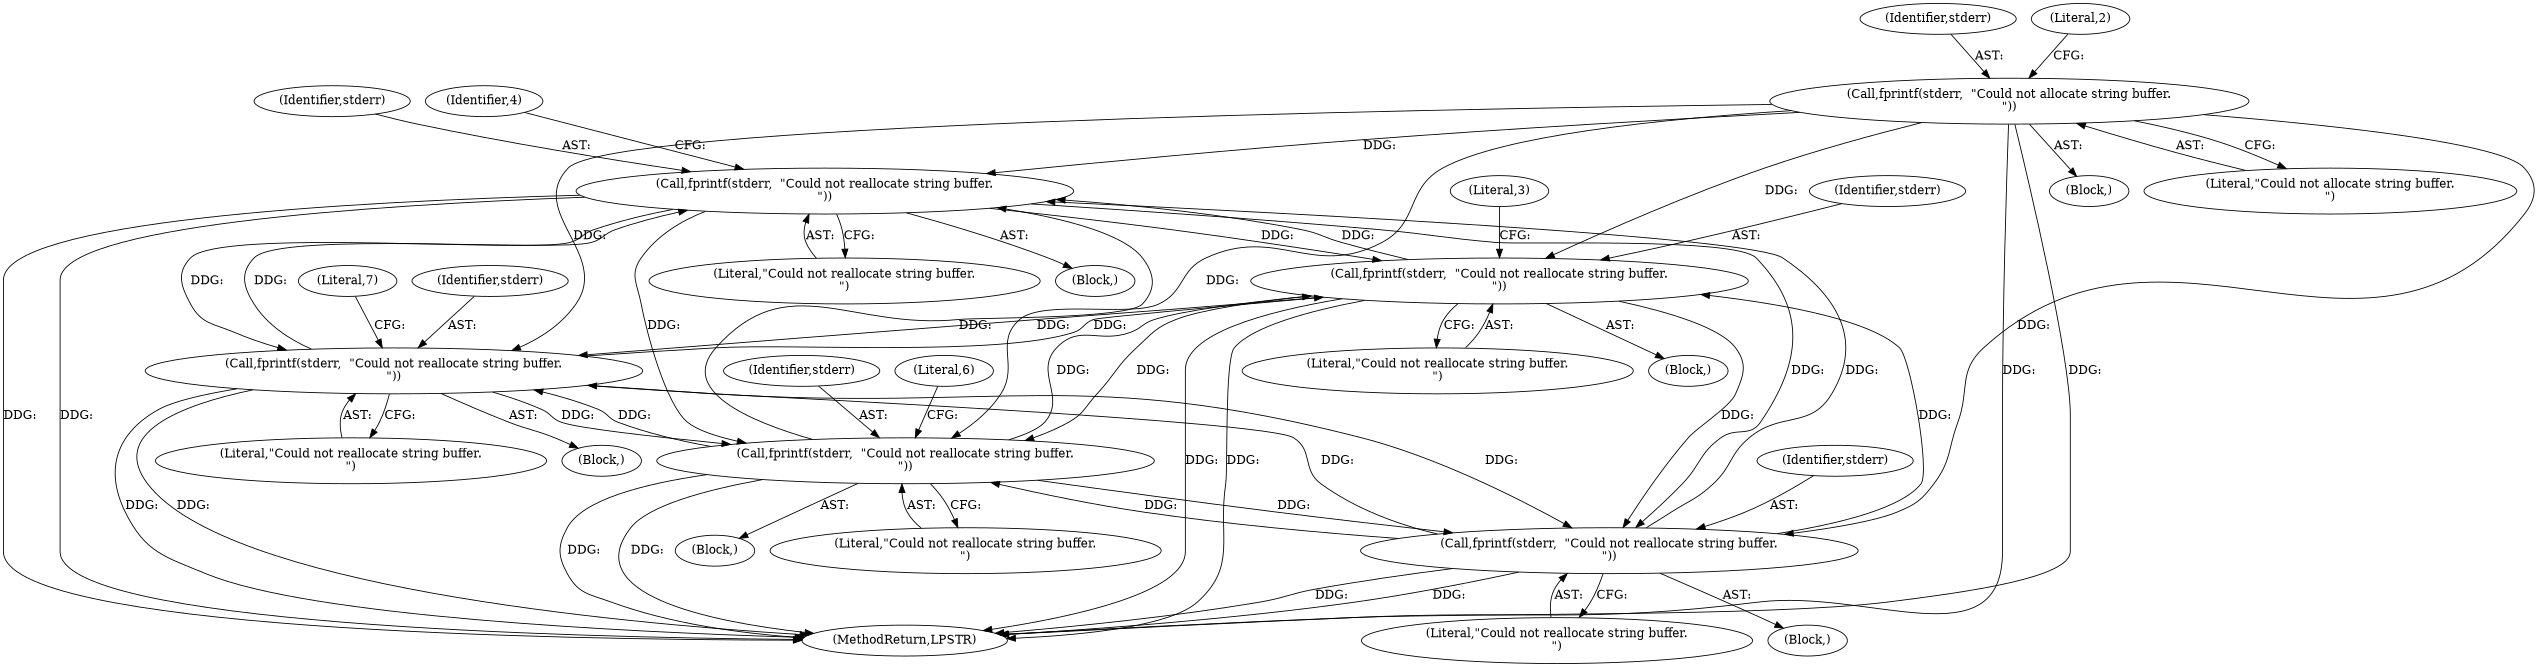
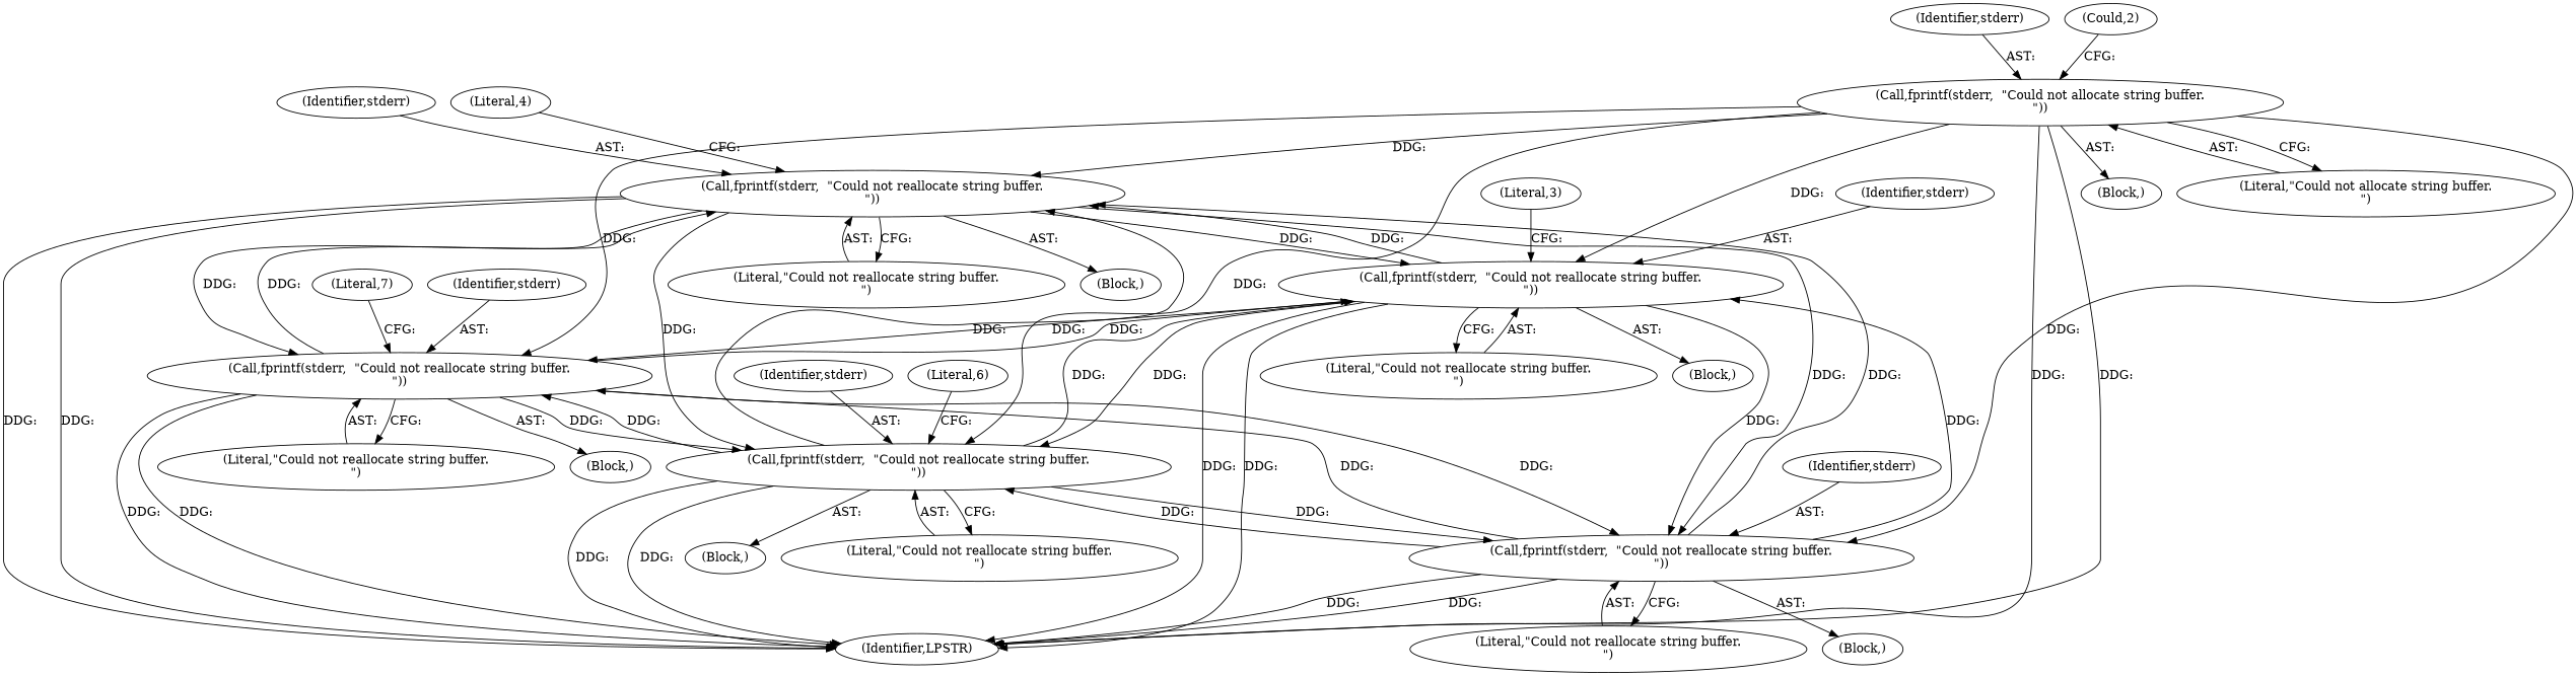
  digraph {
    n1 [label="(Call,fprintf(stderr,  \"Could not reallocate string buffer.\n\"))"]
    n2 [label="(Call,fprintf(stderr,  \"Could not reallocate string buffer.\n\"))"]
    n3 [label="(Call,fprintf(stderr,  \"Could not reallocate string buffer.\n\"))"]
    n4 [label="(Call,fprintf(stderr,  \"Could not reallocate string buffer.\n\"))"]
    n5 [label="(Call,fprintf(stderr,  \"Could not reallocate string buffer.\n\"))"]
    n6 [label="(Literal,\"Could not reallocate string buffer.\n\")"]
-   n7 [label="(MethodReturn,LPSTR)"]
+   n7 [label="(Identifier,LPSTR)"]
    n8 [label="(Block,)"]
    n9 [label="(Block,)"]
    n10 [label="(Literal,\"Could not reallocate string buffer.\n\")"]
    n11 [label="(Literal,\"Could not reallocate string buffer.\n\")"]
    n12 [label="(Block,)"]
    n13 [label="(Block,)"]
    n14 [label="(Literal,\"Could not reallocate string buffer.\n\")"]
    n15 [label="(Literal,\"Could not reallocate string buffer.\n\")"]
    n16 [label="(Block,)"]
    n17 [label="(Call,fprintf(stderr,  \"Could not allocate string buffer.\n\"))"]
    n18 [label="(Block,)"]
    n19 [label="(Literal,\"Could not allocate string buffer.\n\")"]
    n20 [label="(Literal,7)"]
    n21 [label="(Identifier,stderr)"]
    n22 [label="(Identifier,stderr)"]
    n23 [label="(Literal,3)"]
    n24 [label="(Identifier,stderr)"]
    n25 [label="(Identifier,stderr)"]
    n26 [label="(Identifier,stderr)"]
-   n27 [label="(Identifier,4)"]
-   n28 [label="(Literal,2)"]
+   n27 [label="(Literal,4)"]
+   n28 [label="(Could,2)"]
    n29 [label="(Identifier,stderr)"]
    n30 [label="(Literal,6)"]
    n1 -> n2 [label="DDG: "]
    n1 -> n3 [label="DDG: "]
    n1 -> n4 [label="DDG: "]
    n1 -> n5 [label="DDG: "]
    n1 -> n6 [label="CFG: "]
    n1 -> n7 [label="DDG: "]
    n1 -> n7 [label="DDG: "]
    n1 -> n8 [label="AST: "]
    n2 -> n1 [label="DDG: "]
    n2 -> n3 [label="DDG: "]
    n2 -> n4 [label="DDG: "]
    n2 -> n5 [label="DDG: "]
    n2 -> n7 [label="DDG: "]
    n2 -> n7 [label="DDG: "]
    n2 -> n9 [label="AST: "]
    n2 -> n10 [label="CFG: "]
    n3 -> n1 [label="DDG: "]
    n3 -> n2 [label="DDG: "]
    n3 -> n4 [label="DDG: "]
    n3 -> n5 [label="DDG: "]
    n3 -> n7 [label="DDG: "]
    n3 -> n7 [label="DDG: "]
    n3 -> n11 [label="CFG: "]
    n3 -> n12 [label="AST: "]
    n4 -> n1 [label="DDG: "]
    n4 -> n2 [label="DDG: "]
    n4 -> n3 [label="DDG: "]
    n4 -> n5 [label="DDG: "]
    n4 -> n7 [label="DDG: "]
    n4 -> n7 [label="DDG: "]
    n4 -> n13 [label="AST: "]
    n4 -> n14 [label="CFG: "]
    n5 -> n1 [label="DDG: "]
    n5 -> n2 [label="DDG: "]
    n5 -> n3 [label="DDG: "]
    n5 -> n4 [label="DDG: "]
    n5 -> n7 [label="DDG: "]
    n5 -> n7 [label="DDG: "]
    n5 -> n15 [label="CFG: "]
    n5 -> n16 [label="AST: "]
    n6 -> n1 [label="AST: "]
    n10 -> n2 [label="AST: "]
    n11 -> n3 [label="AST: "]
    n14 -> n4 [label="AST: "]
    n15 -> n5 [label="AST: "]
    n17 -> n1 [label="DDG: "]
    n17 -> n2 [label="DDG: "]
    n17 -> n3 [label="DDG: "]
    n17 -> n4 [label="DDG: "]
    n17 -> n5 [label="DDG: "]
    n17 -> n7 [label="DDG: "]
    n17 -> n7 [label="DDG: "]
    n17 -> n18 [label="AST: "]
    n17 -> n19 [label="CFG: "]
    n19 -> n17 [label="AST: "]
    n20 -> n3 [label="CFG: "]
    n21 -> n4 [label="AST: "]
    n22 -> n5 [label="AST: "]
    n23 -> n2 [label="CFG: "]
    n24 -> n1 [label="AST: "]
    n25 -> n3 [label="AST: "]
    n26 -> n17 [label="AST: "]
    n27 -> n1 [label="CFG: "]
    n28 -> n17 [label="CFG: "]
    n29 -> n2 [label="AST: "]
    n30 -> n4 [label="CFG: "]
  }
